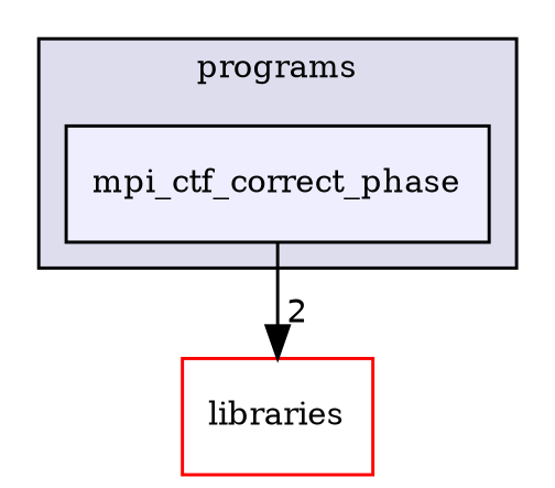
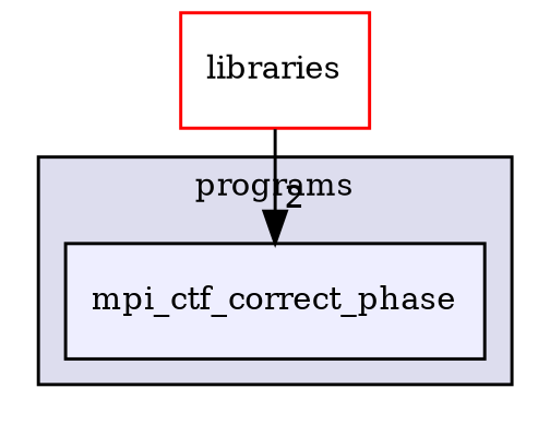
  digraph {
    compound=true
    fontname="DejaVu Serif"
    node [fontname="DejaVu Serif" fontsize=10 shape=box style=filled]
    n1 [fillcolor="#eeeeff" label=mpi_ctf_correct_phase pencolor=black]
    n2 [color=red fillcolor=white label=libraries]
    subgraph cluster_1 {
      bgcolor="#ddddee"
      fontsize=10
      label=programs
      pencolor=black
      n1
    }
-   n1 -> n2 [headlabel=2 labeldistance=1.5 labelfontname=Helvetica labelfontsize=10 fontname="DejaVu Serif"]
+   n2 -> n1 [headlabel=2 labeldistance=1.5 labelfontname=Helvetica labelfontsize=10 fontname="DejaVu Serif"]
  }
